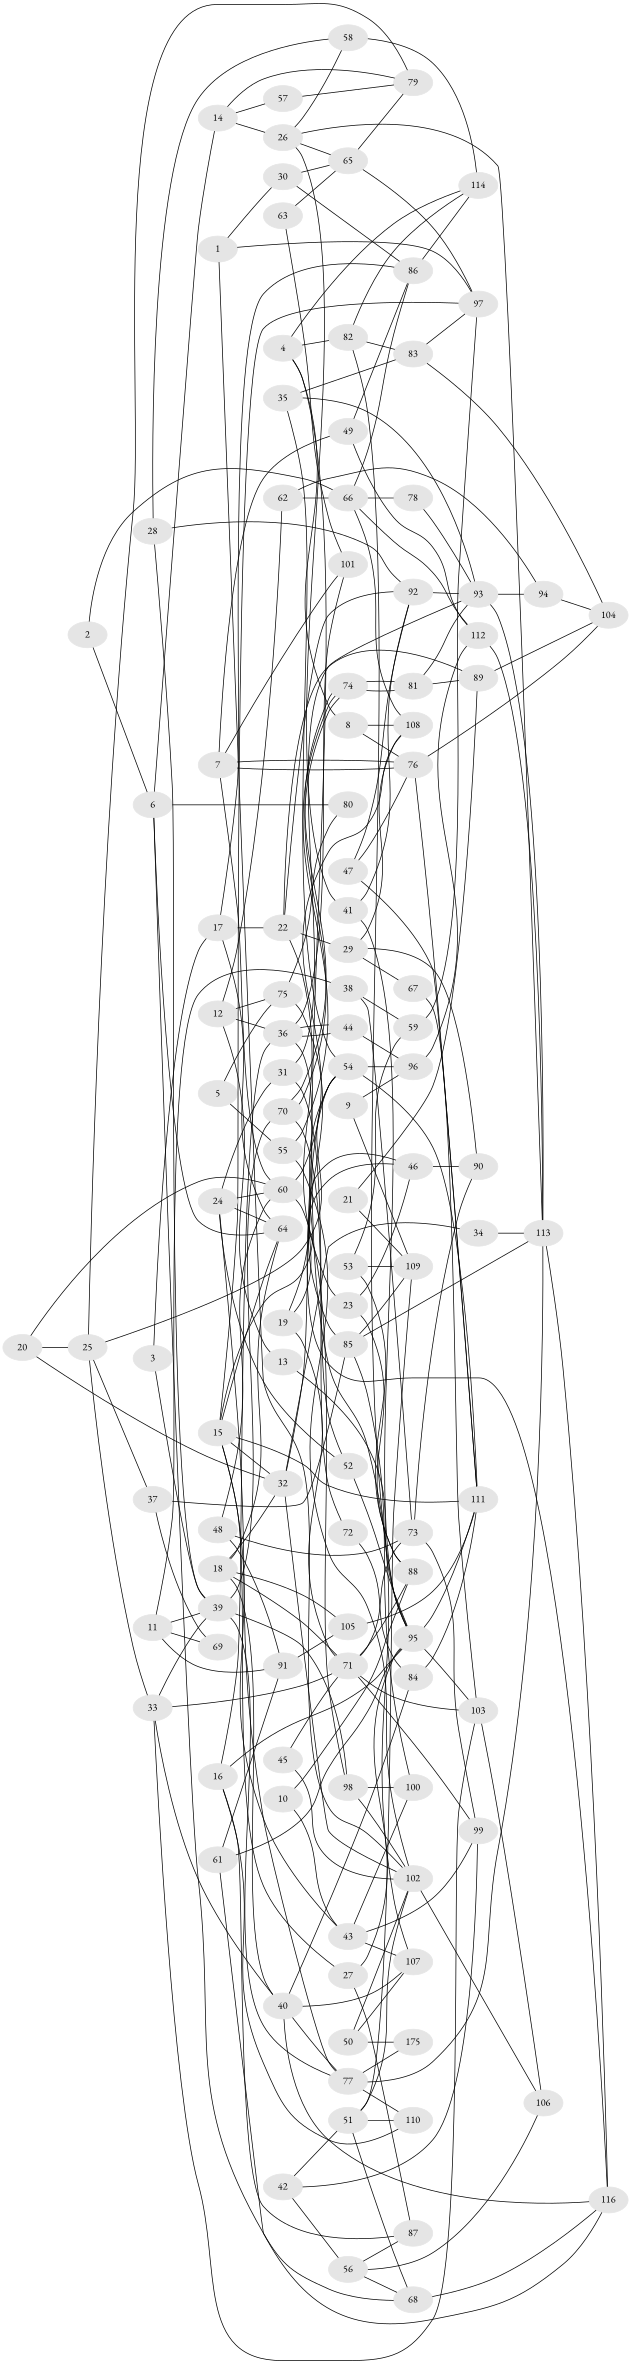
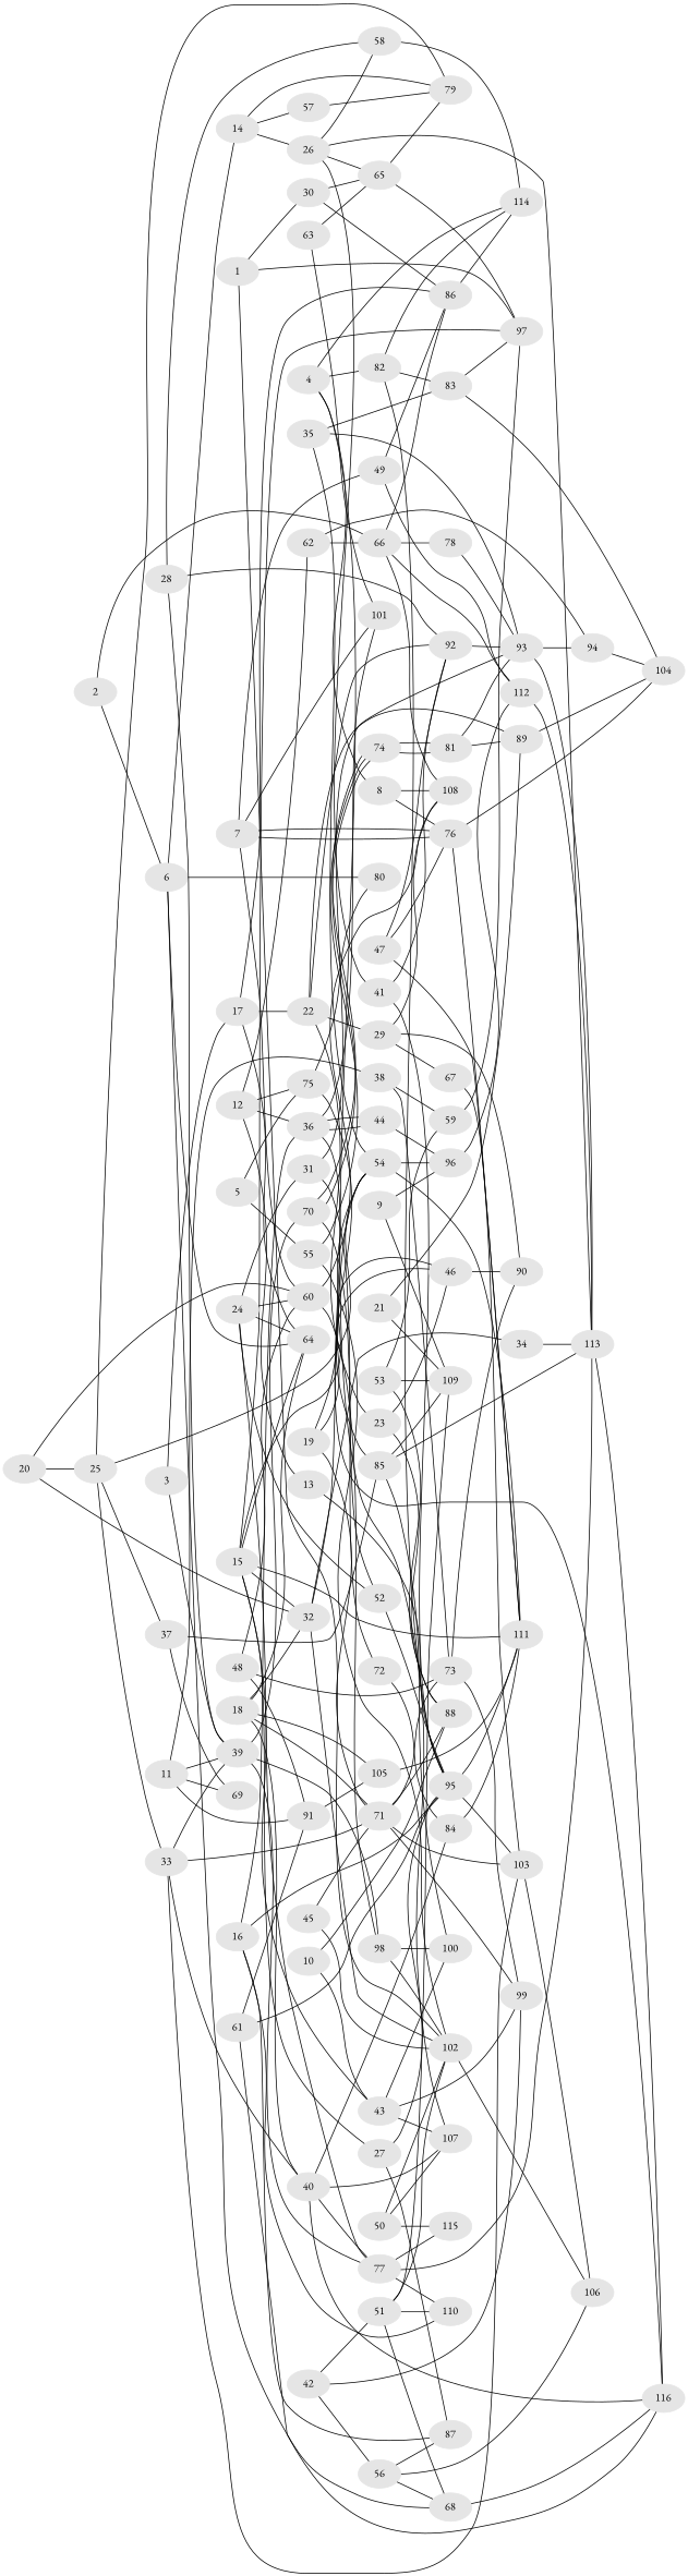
  graph {
    fontname="EB Garamond"
    rankdir=LR
    node [color=gray90 fontname="EB Garamond" style=filled]
    edge [fontname="EB Garamond"]
    1
    30
    97
    102
    86
    65
    106
    2
    6
    66
    14
    64
    68
    80
    108
    112
    78
    3
    17
    39
    22
    77
    70
    98
    4
    8
    82
    107
    114
    76
    95
    83
    5
    55
    75
    74
    85
    26
    57
    79
    116
    7
    49
    60
    101
    111
    104
    9
    96
    109
    10
    43
    88
    99
    100
    11
    38
    69
    91
    59
    73
    105
    12
    13
    36
    62
    44
    94
    103
    41
    58
    113
    15
    27
    32
    46
    87
    54
    34
    90
    16
    110
    89
    23
    29
    92
    18
    40
    71
    84
    19
    20
    25
    33
    37
    21
    67
    93
    24
    31
    52
-   115 [label=175]
+   115
    28
    35
    72
    42
    51
    56
    45
    47
    48
    50
    53
    81
    61
    63
    1 -- 30
    1 -- 97
    1 -- 102
    30 -- 86
    30 -- 65
    102 -- 106
    86 -- 114
    65 -- 97
    65 -- 79
    2 -- 6
    2 -- 66
    6 -- 14
    6 -- 64
    6 -- 68
    6 -- 80
    66 -- 86
    66 -- 108
    66 -- 112
    66 -- 78
    14 -- 26
    14 -- 57
    14 -- 79
    68 -- 116
    112 -- 113
    78 -- 93
    3 -- 17
    3 -- 39
    17 -- 86
    17 -- 64
    17 -- 22
    39 -- 77
    39 -- 70
    39 -- 98
    22 -- 89
    22 -- 23
    22 -- 29
    22 -- 92
    77 -- 113
    77 -- 110
    77 -- 115
    70 -- 74
    70 -- 74
    70 -- 72
    98 -- 102
    98 -- 100
    4 -- 8
    4 -- 82
    4 -- 107
    4 -- 114
    8 -- 108
    8 -- 76
    82 -- 114
    82 -- 95
    82 -- 83
    76 -- 111
    76 -- 104
    95 -- 111
    95 -- 103
    83 -- 97
    83 -- 104
    5 -- 55
    5 -- 75
    55 -- 102
    55 -- 74
    75 -- 80
    75 -- 85
    74 -- 81
    74 -- 81
    85 -- 109
    85 -- 100
    85 -- 113
    26 -- 65
    26 -- 41
    26 -- 58
    26 -- 113
    57 -- 79
    7 -- 76
    7 -- 76
    7 -- 49
    7 -- 60
    7 -- 101
    49 -- 86
    49 -- 112
    60 -- 108
    60 -- 98
    9 -- 96
    9 -- 109
    96 -- 112
    10 -- 43
    10 -- 88
    43 -- 107
    43 -- 99
    43 -- 100
    11 -- 39
    11 -- 38
    11 -- 69
    11 -- 91
    38 -- 59
    38 -- 73
    91 -- 105
    59 -- 97
    73 -- 99
    73 -- 90
    105 -- 111
    12 -- 75
    12 -- 13
    12 -- 36
    12 -- 62
    13 -- 95
    36 -- 116
    36 -- 101
    36 -- 44
    36 -- 44
    62 -- 66
    62 -- 94
    44 -- 96
    94 -- 104
    103 -- 106
    41 -- 95
    41 -- 92
    58 -- 114
    113 -- 116
    15 -- 97
    15 -- 64
    15 -- 111
    15 -- 43
    15 -- 27
    15 -- 32
    15 -- 46
    27 -- 95
    27 -- 87
    32 -- 102
    32 -- 54
    32 -- 34
    46 -- 90
    54 -- 111
    54 -- 96
    34 -- 113
    16 -- 95
    16 -- 36
    16 -- 87
    16 -- 110
    89 -- 104
    23 -- 88
    23 -- 46
    29 -- 108
    29 -- 90
    29 -- 67
    92 -- 93
    18 -- 64
    18 -- 105
    18 -- 32
    18 -- 40
    18 -- 71
    40 -- 77
    40 -- 107
    40 -- 116
    40 -- 84
    71 -- 88
    71 -- 99
    71 -- 73
    71 -- 103
    84 -- 111
    19 -- 46
    19 -- 54
    19 -- 71
    20 -- 60
    20 -- 32
    20 -- 25
    25 -- 79
    25 -- 54
    25 -- 33
    25 -- 37
    33 -- 39
    33 -- 103
    33 -- 40
    33 -- 71
    37 -- 85
    37 -- 69
    21 -- 109
    21 -- 89
    67 -- 103
    93 -- 94
    93 -- 113
    24 -- 64
    24 -- 77
    24 -- 60
    24 -- 31
    24 -- 52
    31 -- 93
    31 -- 52
    52 -- 95
    28 -- 39
    28 -- 58
    28 -- 92
    35 -- 83
    35 -- 54
    35 -- 93
    72 -- 84
    42 -- 99
    42 -- 51
    42 -- 56
    51 -- 102
    51 -- 68
    51 -- 109
    51 -- 110
    56 -- 106
    56 -- 68
    56 -- 87
    45 -- 102
    45 -- 71
    47 -- 76
    47 -- 111
    47 -- 92
    48 -- 60
    48 -- 91
    48 -- 73
    50 -- 102
    50 -- 107
    50 -- 115
    53 -- 109
    53 -- 88
    53 -- 59
    81 -- 89
    81 -- 93
    61 -- 95
    61 -- 116
    61 -- 91
    63 -- 65
    63 -- 101
  }
